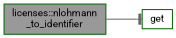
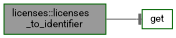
  digraph {
    rankdir=LR
    fontname=Roboto
    node [color=darkgreen fontname=Roboto fontsize=10 shape=box style=filled]
-   n1 [fillcolor=grey60 fontcolor=black height=0.2 label="licenses::nlohmann\l_to_identifier" width=0.4]
+   n1 [fillcolor=grey60 fontcolor=black height=0.2 label="licenses::licenses\l_to_identifier" width=0.4]
    n2 [fillcolor=white height=0.2 label=get width=0.4]
    n1 -> n2 [color=gray40 fontname=Roboto fontsize=10 labelfontname=Helvetica labelfontsize=10 style=solid arrowhead=tee]
  }
